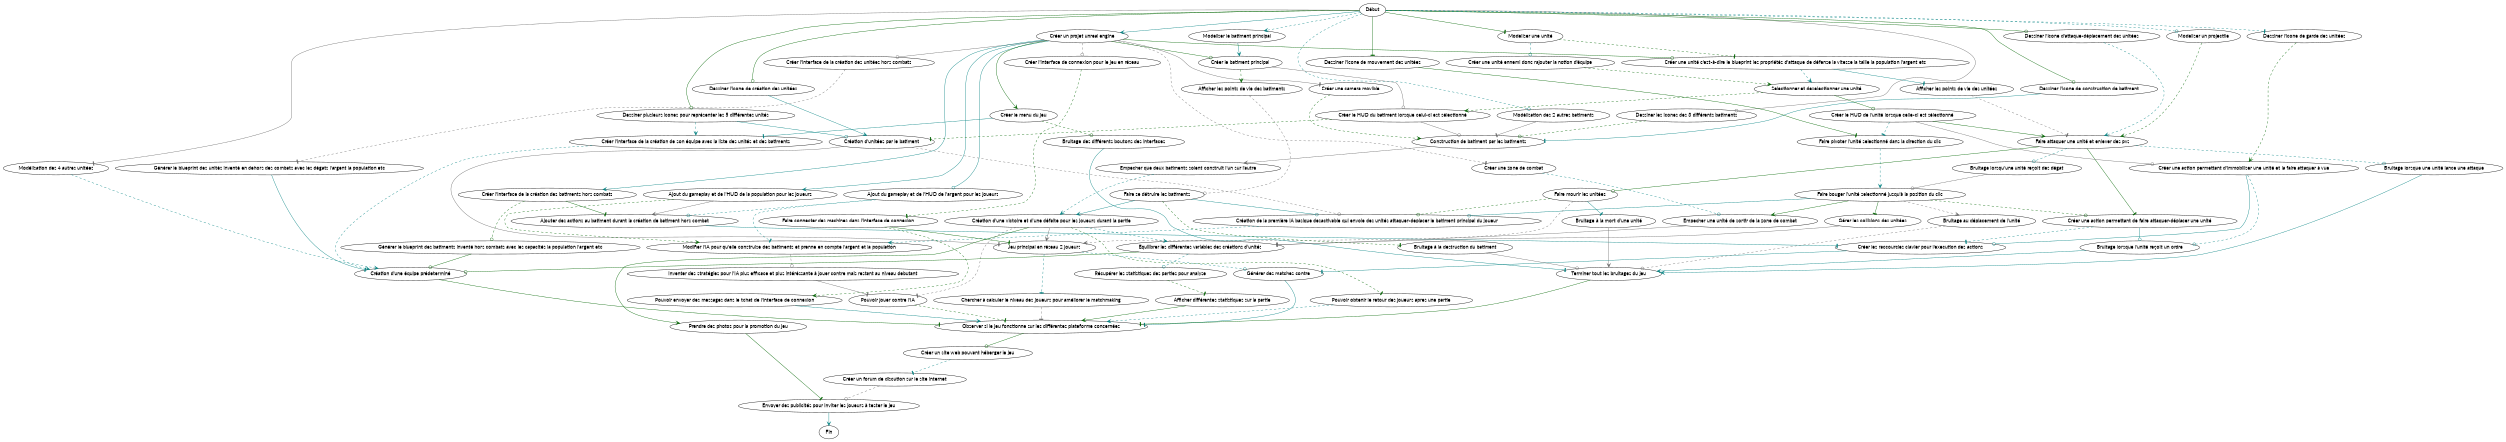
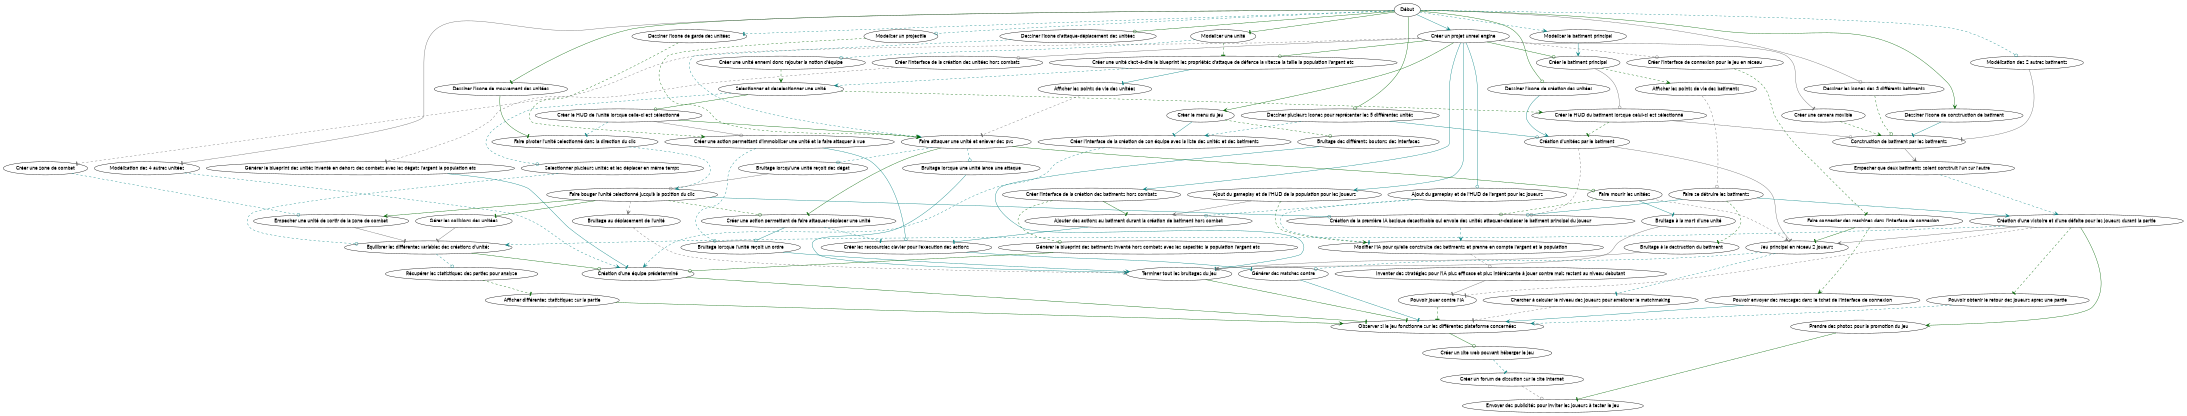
  digraph {
    fontname=Lato
    node [fontname=Lato]
    edge [arrowhead=odot color=teal fontname=Lato style=solid]
    "Début"
    "Dessiner plusieurs icones pour représenter les 5 différentes unités"
    "Dessiner les icones des 3 différents batiments"
    "Dessiner l'icone de création des unitées"
    "Dessiner l'icone de construction de batiment"
    "Dessiner l'icone de mouvement des unitées"
    "Dessiner l'icone d'attaque-déplacement des unitées"
    "Dessiner l'icone de garde des unitées"
    "Modeliser une unité"
    "Modélisation des 4 autres unitées"
    "Modeliser un projectile"
    "Modeliser le batiment principal"
    "Modélisation des 2 autres batiments"
    "Créer un projet unreal engine"
    "Créer l'interface de la création de son équipe avec la liste des unités et des batiments"
    "Création d'unitées par le batiment"
    "Construction de batiment par les batiments"
    "Faire pivoter l'unité selectionné dans la direction du clic"
    "Faire attaquer une unité et enlever des pvs"
    "Créer une action permettant d'immobiliser une unité et la faire attaquer à vue"
    "Créer une unité c'est-à-dire le blueprint les propriétés d'attaque de défense la vitesse la taille la population l'argent etc"
    "Créer une unité ennemi donc rajouter la notion d'équipe"
    "Création d'une équipe prédeterminé"
    "Créer le batiment principal"
    "Créer une camera movible"
    "Ajout du gameplay et de l'HUD de l'argent pour les joueurs"
    "Ajout du gameplay et de l'HUD de la population pour les joueurs"
    "Créer le menu du jeu"
    "Créer l'interface de la création des unitées hors combats"
    "Créer l'interface de la création des batiments hors combats"
    "Créer l'interface de connexion pour le jeu en réseau"
    "Créer une zone de combat"
    "Création de la première IA basique desactivable qui envoie des unités attaquer-deplacer le batiment principal du joueur"
    "Jeu principal en réseau 2 joueurs"
    "Empecher que deux batiments soient construit l'un sur l'autre"
    "Faire bouger l'unité selectionné jusqu'à la position du clic"
    "Créer une action permettant de faire attaquer-déplacer une unité"
    "Faire mourir les unitées"
    "Bruitage lorsque une unité lance une attaque"
    "Bruitage lorsqu'une unité reçoit des dégat"
    "Bruitage lorsque l'unité reçoit un ordre"
    "Créer les raccourcies clavier pour l'execution des actions"
    "Selectionner et deselectionner une unité"
    "Afficher les points de vie des unitées"
    "Observer si le jeu fonctionne sur les différentes plateforme concernées"
    "Créer le HUD du batiment lorsque celui-ci est sélectionné"
    "Afficher les points de vie des batiments"
    "Ajouter des actions au batiment durant la création de batiment hors combat"
    "Modifier l'IA pour qu'elle construise des batiments et prenne en compte l'argent et la population"
    "Bruitage des différents boutons des interfaces"
    "Générer le blueprint des unités inventé en dehors des combats avec les dégats l'argent la population etc"
    "Générer le blueprint des batiments inventé hors combats avec les capacités la population l'argent etc"
    "Faire connecter des machines dans l'interface de connexion"
    "Empecher une unité de sortir de la zone de combat"
    n55 [label="Générer des matches contre"]
    "Chercher à calculer le niveau des joueurs pour améliorer le matchmaking"
    "Création d'une victoire et d'une défaite pour les joueurs durant la partie"
    "Gérer les collisions des unitées"
    "Bruitage au déplacement de l'unité"
    "Bruitage à la mort d'une unité"
    "Terminer tout les bruitages du jeu"
+   "Selectionner plusieurs unités et les déplacer en même temps"
    "Créer le HUD de l'unité lorsque celle-ci est sélectionné"
    "Créer un site web pouvant héberger le jeu"
    "Faire se détruire les batiments"
    "Inventer des stratégies pour l'IA plus efficace et plus intéréssante à jouer contre mais restant au niveau debutant"
    "Pouvoir envoyer des messages dans le tchat de l'interface de connexion"
    "Equilibrer les différentes variables des créations d'unités"
    "Pouvoir jouer contre l'IA"
    "Récupérer les statistiques des parties pour analyse"
    "Afficher différentes statistiques sur la partie"
    "Bruitage à la destruction du batiment"
    "Pouvoir obtenir le retour des joueurs apres une partie"
    "Prendre des photos pour la promotion du jeu"
    "Envoyer des publicités pour inviter les joueurs à tester le jeu"
    "Créer un forum de discution sur le site internet"
-   Fin
    "Début" -> "Dessiner plusieurs icones pour représenter les 5 différentes unités" [color=darkgreen]
    "Début" -> "Dessiner les icones des 3 différents batiments" [color=gray40]
    "Début" -> "Dessiner l'icone de création des unitées" [color=darkgreen]
-   "Début" -> "Dessiner l'icone de construction de batiment" [color=darkgreen]
+   "Début" -> "Dessiner l'icone de construction de batiment" [arrowhead=vee color=darkgreen]
    "Début" -> "Dessiner l'icone de mouvement des unitées" [arrowhead=tee color=darkgreen]
    "Début" -> "Dessiner l'icone d'attaque-déplacement des unitées" [color=darkgreen]
    "Début" -> "Dessiner l'icone de garde des unitées" [arrowhead=tee style=dashed]
    "Début" -> "Modeliser une unité" [arrowhead=tee color=darkgreen]
    "Début" -> "Modélisation des 4 autres unitées" [arrowhead=tee color=gray40]
    "Début" -> "Modeliser un projectile" [style=dashed]
    "Début" -> "Modeliser le batiment principal" [arrowhead=vee style=dashed]
    "Début" -> "Modélisation des 2 autres batiments" [style=dashed]
    "Début" -> "Créer un projet unreal engine" [arrowhead=vee]
    "Dessiner plusieurs icones pour représenter les 5 différentes unités" -> "Créer l'interface de la création de son équipe avec la liste des unités et des batiments" [arrowhead=vee style=dashed]
    "Dessiner plusieurs icones pour représenter les 5 différentes unités" -> "Création d'unitées par le batiment"
    "Dessiner les icones des 3 différents batiments" -> "Construction de batiment par les batiments" [color=darkgreen style=dashed]
    "Dessiner l'icone de création des unitées" -> "Création d'unitées par le batiment" [arrowhead=vee]
    "Dessiner l'icone de construction de batiment" -> "Construction de batiment par les batiments" [arrowhead=tee]
    "Dessiner l'icone de mouvement des unitées" -> "Faire pivoter l'unité selectionné dans la direction du clic" [arrowhead=tee color=darkgreen]
    "Dessiner l'icone d'attaque-déplacement des unitées" -> "Faire attaquer une unité et enlever des pvs" [arrowhead=vee style=dashed]
    "Dessiner l'icone de garde des unitées" -> "Créer une action permettant d'immobiliser une unité et la faire attaquer à vue" [arrowhead=vee color=darkgreen style=dashed]
    "Modeliser une unité" -> "Créer une unité c'est-à-dire le blueprint les propriétés d'attaque de défense la vitesse la taille la population l'argent etc" [arrowhead=tee color=darkgreen style=dashed]
    "Modeliser une unité" -> "Créer une unité ennemi donc rajouter la notion d'équipe" [style=dashed]
    "Modélisation des 4 autres unitées" -> "Création d'une équipe prédeterminé" [arrowhead=vee style=dashed]
    "Modeliser un projectile" -> "Faire attaquer une unité et enlever des pvs" [arrowhead=vee color=darkgreen style=dashed]
    "Modeliser le batiment principal" -> "Créer le batiment principal" [arrowhead=vee]
    "Modélisation des 2 autres batiments" -> "Construction de batiment par les batiments" [arrowhead=tee color=gray40]
    "Créer un projet unreal engine" -> "Créer une unité c'est-à-dire le blueprint les propriétés d'attaque de défense la vitesse la taille la population l'argent etc" [color=darkgreen]
    "Créer un projet unreal engine" -> "Créer le batiment principal" [color=darkgreen]
    "Créer un projet unreal engine" -> "Créer une camera movible" [arrowhead=tee color=gray40]
    "Créer un projet unreal engine" -> "Ajout du gameplay et de l'HUD de l'argent pour les joueurs"
    "Créer un projet unreal engine" -> "Ajout du gameplay et de l'HUD de la population pour les joueurs" [arrowhead=vee]
    "Créer un projet unreal engine" -> "Créer le menu du jeu" [arrowhead=vee color=darkgreen]
    "Créer un projet unreal engine" -> "Créer l'interface de la création des unitées hors combats" [color=gray40]
    "Créer un projet unreal engine" -> "Créer l'interface de la création des batiments hors combats" [arrowhead=vee]
    "Créer un projet unreal engine" -> "Créer l'interface de connexion pour le jeu en réseau" [color=gray40 style=dashed]
    "Créer un projet unreal engine" -> "Créer une zone de combat" [arrowhead=tee color=gray40 style=dashed]
    "Créer l'interface de la création de son équipe avec la liste des unités et des batiments" -> "Création d'une équipe prédeterminé" [arrowhead=vee style=dashed]
    "Création d'unitées par le batiment" -> "Création de la première IA basique desactivable qui envoie des unités attaquer-deplacer le batiment principal du joueur" [color=gray40 style=dashed]
    "Création d'unitées par le batiment" -> "Jeu principal en réseau 2 joueurs" [arrowhead=tee color=gray40]
    "Construction de batiment par les batiments" -> "Empecher que deux batiments soient construit l'un sur l'autre" [arrowhead=vee color=gray40]
    "Faire pivoter l'unité selectionné dans la direction du clic" -> "Faire bouger l'unité selectionné jusqu'à la position du clic" [arrowhead=vee style=dashed]
    "Faire attaquer une unité et enlever des pvs" -> "Créer une action permettant de faire attaquer-déplacer une unité" [arrowhead=tee color=darkgreen]
    "Faire attaquer une unité et enlever des pvs" -> "Faire mourir les unitées" [color=darkgreen]
    "Faire attaquer une unité et enlever des pvs" -> "Bruitage lorsque une unité lance une attaque" [style=dashed]
    "Faire attaquer une unité et enlever des pvs" -> "Bruitage lorsqu'une unité reçoit des dégat" [style=dashed]
    "Créer une action permettant d'immobiliser une unité et la faire attaquer à vue" -> "Bruitage lorsque l'unité reçoit un ordre" [style=dashed]
    "Créer une action permettant d'immobiliser une unité et la faire attaquer à vue" -> "Créer les raccourcies clavier pour l'execution des actions"
    "Créer une unité c'est-à-dire le blueprint les propriétés d'attaque de défense la vitesse la taille la population l'argent etc" -> "Selectionner et deselectionner une unité" [arrowhead=vee style=dashed]
    "Créer une unité c'est-à-dire le blueprint les propriétés d'attaque de défense la vitesse la taille la population l'argent etc" -> "Afficher les points de vie des unitées" [arrowhead=tee]
    "Créer une unité ennemi donc rajouter la notion d'équipe" -> "Selectionner et deselectionner une unité" [arrowhead=vee color=darkgreen style=dashed]
    "Création d'une équipe prédeterminé" -> "Observer si le jeu fonctionne sur les différentes plateforme concernées" [arrowhead=tee color=darkgreen]
    "Créer le batiment principal" -> "Créer le HUD du batiment lorsque celui-ci est sélectionné" [color=gray40]
    "Créer le batiment principal" -> "Afficher les points de vie des batiments" [arrowhead=vee color=darkgreen style=dashed]
    "Créer une camera movible" -> "Construction de batiment par les batiments" [arrowhead=vee color=darkgreen style=dashed]
    "Ajout du gameplay et de l'HUD de l'argent pour les joueurs" -> "Ajouter des actions au batiment durant la création de batiment hors combat" [style=dashed]
    "Ajout du gameplay et de l'HUD de l'argent pour les joueurs" -> "Modifier l'IA pour qu'elle construise des batiments et prenne en compte l'argent et la population" [arrowhead=tee style=dashed]
    "Ajout du gameplay et de l'HUD de la population pour les joueurs" -> "Ajouter des actions au batiment durant la création de batiment hors combat" [arrowhead=vee color=gray40]
    "Ajout du gameplay et de l'HUD de la population pour les joueurs" -> "Modifier l'IA pour qu'elle construise des batiments et prenne en compte l'argent et la population" [arrowhead=vee color=darkgreen style=dashed]
    "Créer le menu du jeu" -> "Créer l'interface de la création de son équipe avec la liste des unités et des batiments" [arrowhead=tee]
    "Créer le menu du jeu" -> "Bruitage des différents boutons des interfaces" [color=darkgreen style=dashed]
    "Créer l'interface de la création des unitées hors combats" -> "Générer le blueprint des unités inventé en dehors des combats avec les dégats l'argent la population etc" [arrowhead=tee color=gray40 style=dashed]
    "Créer l'interface de la création des batiments hors combats" -> "Ajouter des actions au batiment durant la création de batiment hors combat" [arrowhead=tee color=darkgreen]
    "Créer l'interface de la création des batiments hors combats" -> "Générer le blueprint des batiments inventé hors combats avec les capacités la population l'argent etc" [color=darkgreen style=dashed]
    "Créer l'interface de connexion pour le jeu en réseau" -> "Faire connecter des machines dans l'interface de connexion" [arrowhead=tee color=darkgreen style=dashed]
    "Créer une zone de combat" -> "Empecher une unité de sortir de la zone de combat" [style=dashed]
    "Création de la première IA basique desactivable qui envoie des unités attaquer-deplacer le batiment principal du joueur" -> "Modifier l'IA pour qu'elle construise des batiments et prenne en compte l'argent et la population" [arrowhead=vee style=dashed]
    "Jeu principal en réseau 2 joueurs" -> n55 [style=dashed]
    "Jeu principal en réseau 2 joueurs" -> "Chercher à calculer le niveau des joueurs pour améliorer le matchmaking" [arrowhead=tee style=dashed]
    "Empecher que deux batiments soient construit l'un sur l'autre" -> "Création d'une victoire et d'une défaite pour les joueurs durant la partie" [arrowhead=vee style=dashed]
    "Faire bouger l'unité selectionné jusqu'à la position du clic" -> "Création de la première IA basique desactivable qui envoie des unités attaquer-deplacer le batiment principal du joueur"
    "Faire bouger l'unité selectionné jusqu'à la position du clic" -> "Créer une action permettant de faire attaquer-déplacer une unité" [color=darkgreen style=dashed]
    "Faire bouger l'unité selectionné jusqu'à la position du clic" -> "Empecher une unité de sortir de la zone de combat" [arrowhead=vee color=darkgreen]
    "Faire bouger l'unité selectionné jusqu'à la position du clic" -> "Gérer les collisions des unitées" [arrowhead=tee color=darkgreen]
    "Faire bouger l'unité selectionné jusqu'à la position du clic" -> "Bruitage au déplacement de l'unité" [arrowhead=vee color=gray40 style=dashed]
    "Créer une action permettant de faire attaquer-déplacer une unité" -> "Bruitage lorsque l'unité reçoit un ordre"
    "Créer une action permettant de faire attaquer-déplacer une unité" -> "Créer les raccourcies clavier pour l'execution des actions" [arrowhead=tee style=dashed]
    "Faire mourir les unitées" -> "Création de la première IA basique desactivable qui envoie des unités attaquer-deplacer le batiment principal du joueur" [color=darkgreen style=dashed]
    "Faire mourir les unitées" -> "Jeu principal en réseau 2 joueurs" [arrowhead=vee color=gray40 style=dashed]
    "Faire mourir les unitées" -> "Bruitage à la mort d'une unité" [arrowhead=tee]
    "Bruitage lorsque une unité lance une attaque" -> "Terminer tout les bruitages du jeu" [arrowhead=vee]
    "Bruitage lorsqu'une unité reçoit des dégat" -> "Faire bouger l'unité selectionné jusqu'à la position du clic" [color=gray40]
    "Bruitage lorsque l'unité reçoit un ordre" -> "Terminer tout les bruitages du jeu" [arrowhead=vee]
    "Créer les raccourcies clavier pour l'execution des actions" -> n55 [arrowhead=tee]
    "Selectionner et deselectionner une unité" -> "Créer le HUD du batiment lorsque celui-ci est sélectionné" [arrowhead=vee color=darkgreen style=dashed]
+   "Selectionner et deselectionner une unité" -> "Selectionner plusieurs unités et les déplacer en même temps" [style=dashed]
    "Selectionner et deselectionner une unité" -> "Créer le HUD de l'unité lorsque celle-ci est sélectionné" [color=darkgreen]
    "Afficher les points de vie des unitées" -> "Faire attaquer une unité et enlever des pvs" [arrowhead=tee color=gray40 style=dashed]
    "Observer si le jeu fonctionne sur les différentes plateforme concernées" -> "Créer un site web pouvant héberger le jeu" [color=darkgreen]
    "Créer le HUD du batiment lorsque celui-ci est sélectionné" -> "Création d'unitées par le batiment" [arrowhead=tee color=darkgreen style=dashed]
    "Créer le HUD du batiment lorsque celui-ci est sélectionné" -> "Construction de batiment par les batiments" [color=gray40]
    "Afficher les points de vie des batiments" -> "Faire se détruire les batiments" [color=gray40 style=dashed]
    "Ajouter des actions au batiment durant la création de batiment hors combat" -> "Créer les raccourcies clavier pour l'execution des actions" [arrowhead=tee]
    "Modifier l'IA pour qu'elle construise des batiments et prenne en compte l'argent et la population" -> "Inventer des stratégies pour l'IA plus efficace et plus intéréssante à jouer contre mais restant au niveau debutant" [color=gray40 style=dashed]
    "Bruitage des différents boutons des interfaces" -> "Terminer tout les bruitages du jeu" [arrowhead=tee]
    "Générer le blueprint des unités inventé en dehors des combats avec les dégats l'argent la population etc" -> "Création d'une équipe prédeterminé" [arrowhead=tee]
    "Générer le blueprint des batiments inventé hors combats avec les capacités la population l'argent etc" -> "Création d'une équipe prédeterminé" [color=darkgreen]
    "Faire connecter des machines dans l'interface de connexion" -> "Jeu principal en réseau 2 joueurs" [arrowhead=tee color=darkgreen]
    "Faire connecter des machines dans l'interface de connexion" -> "Pouvoir envoyer des messages dans le tchat de l'interface de connexion" [arrowhead=vee color=darkgreen style=dashed]
    "Empecher une unité de sortir de la zone de combat" -> "Equilibrer les différentes variables des créations d'unités" [arrowhead=tee color=gray40]
    n55 -> "Observer si le jeu fonctionne sur les différentes plateforme concernées" [arrowhead=tee]
    "Chercher à calculer le niveau des joueurs pour améliorer le matchmaking" -> "Observer si le jeu fonctionne sur les différentes plateforme concernées" [arrowhead=tee color=gray40 style=dashed]
    "Création d'une victoire et d'une défaite pour les joueurs durant la partie" -> "Jeu principal en réseau 2 joueurs" [arrowhead=vee color=gray40]
    "Création d'une victoire et d'une défaite pour les joueurs durant la partie" -> "Equilibrer les différentes variables des créations d'unités" [arrowhead=vee style=dashed]
    "Création d'une victoire et d'une défaite pour les joueurs durant la partie" -> "Pouvoir jouer contre l'IA" [arrowhead=tee color=gray40 style=dashed]
    "Création d'une victoire et d'une défaite pour les joueurs durant la partie" -> "Pouvoir obtenir le retour des joueurs apres une partie" [arrowhead=tee color=darkgreen style=dashed]
    "Création d'une victoire et d'une défaite pour les joueurs durant la partie" -> "Prendre des photos pour la promotion du jeu" [arrowhead=vee color=darkgreen]
    "Gérer les collisions des unitées" -> "Equilibrer les différentes variables des créations d'unités" [arrowhead=tee color=gray40]
    "Bruitage au déplacement de l'unité" -> "Terminer tout les bruitages du jeu" [color=gray40 style=dashed]
    "Bruitage à la mort d'une unité" -> "Terminer tout les bruitages du jeu" [arrowhead=vee color=gray40]
    "Terminer tout les bruitages du jeu" -> "Observer si le jeu fonctionne sur les différentes plateforme concernées" [arrowhead=tee color=darkgreen]
+   "Selectionner plusieurs unités et les déplacer en même temps" -> "Equilibrer les différentes variables des créations d'unités" [style=dashed]
    "Créer le HUD de l'unité lorsque celle-ci est sélectionné" -> "Faire pivoter l'unité selectionné dans la direction du clic" [arrowhead=tee style=dashed]
    "Créer le HUD de l'unité lorsque celle-ci est sélectionné" -> "Faire attaquer une unité et enlever des pvs" [arrowhead=vee color=darkgreen]
    "Créer le HUD de l'unité lorsque celle-ci est sélectionné" -> "Créer une action permettant d'immobiliser une unité et la faire attaquer à vue" [color=gray40]
    "Créer un site web pouvant héberger le jeu" -> "Créer un forum de discution sur le site internet" [arrowhead=tee style=dashed]
    "Faire se détruire les batiments" -> "Création de la première IA basique desactivable qui envoie des unités attaquer-deplacer le batiment principal du joueur"
    "Faire se détruire les batiments" -> "Création d'une victoire et d'une défaite pour les joueurs durant la partie" [arrowhead=vee]
    "Faire se détruire les batiments" -> "Bruitage à la destruction du batiment" [arrowhead=tee color=darkgreen style=dashed]
    "Inventer des stratégies pour l'IA plus efficace et plus intéréssante à jouer contre mais restant au niveau debutant" -> "Pouvoir jouer contre l'IA" [arrowhead=tee color=gray40]
    "Pouvoir envoyer des messages dans le tchat de l'interface de connexion" -> "Observer si le jeu fonctionne sur les différentes plateforme concernées" [arrowhead=vee]
    "Equilibrer les différentes variables des créations d'unités" -> "Création d'une équipe prédeterminé" [color=darkgreen]
    "Equilibrer les différentes variables des créations d'unités" -> "Récupérer les statistiques des parties pour analyse" [style=dashed]
    "Pouvoir jouer contre l'IA" -> "Observer si le jeu fonctionne sur les différentes plateforme concernées" [arrowhead=tee color=darkgreen style=dashed]
    "Récupérer les statistiques des parties pour analyse" -> "Afficher différentes statistiques sur la partie" [arrowhead=tee color=darkgreen style=dashed]
    "Afficher différentes statistiques sur la partie" -> "Observer si le jeu fonctionne sur les différentes plateforme concernées" [arrowhead=vee color=darkgreen]
    "Bruitage à la destruction du batiment" -> "Terminer tout les bruitages du jeu" [color=gray40]
    "Pouvoir obtenir le retour des joueurs apres une partie" -> "Observer si le jeu fonctionne sur les différentes plateforme concernées" [arrowhead=vee style=dashed]
    "Prendre des photos pour la promotion du jeu" -> "Envoyer des publicités pour inviter les joueurs à tester le jeu" [arrowhead=tee color=darkgreen]
-   "Envoyer des publicités pour inviter les joueurs à tester le jeu" -> Fin [arrowhead=vee]
    "Créer un forum de discution sur le site internet" -> "Envoyer des publicités pour inviter les joueurs à tester le jeu" [color=gray40 style=dashed]
  }
